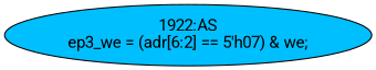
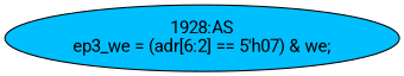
  strict digraph {
    fontname=Roboto
-   n1 [ast="<pyverilog.vparser.ast.Assign object at 0x7f0a38d99c10>" def_var="['ep3_we']" fillcolor=deepskyblue label="1922:AS\nep3_we = (adr[6:2] == 5'h07) & we;" statements="[]" style=filled typ=Assign use_var="['adr', 'we']" fontname=Roboto]
+   n1 [ast="<pyverilog.vparser.ast.Assign object at 0x7f0a38d99c10>" def_var="['ep3_we']" fillcolor=deepskyblue label="1928:AS\nep3_we = (adr[6:2] == 5'h07) & we;" statements="[]" style=filled typ=Assign use_var="['adr', 'we']" fontname=Roboto]
  }
